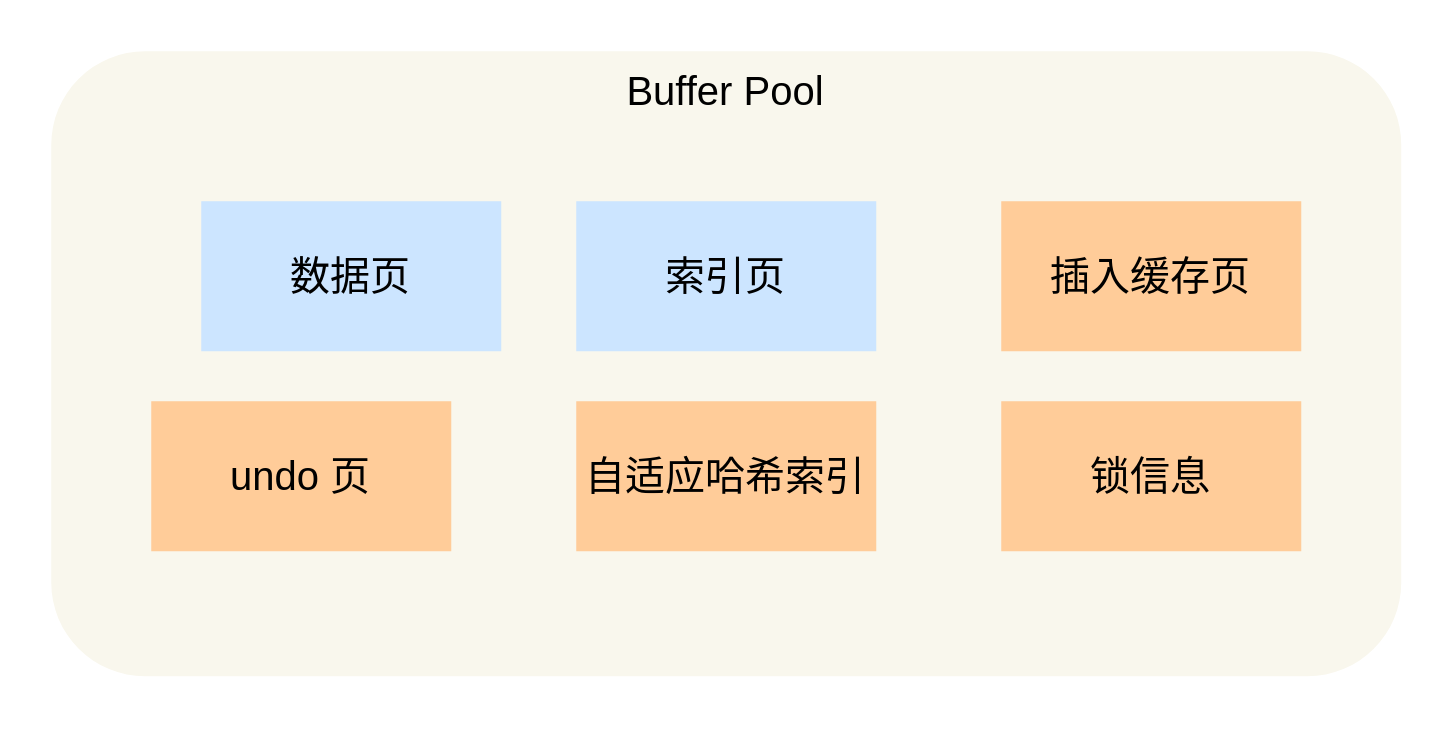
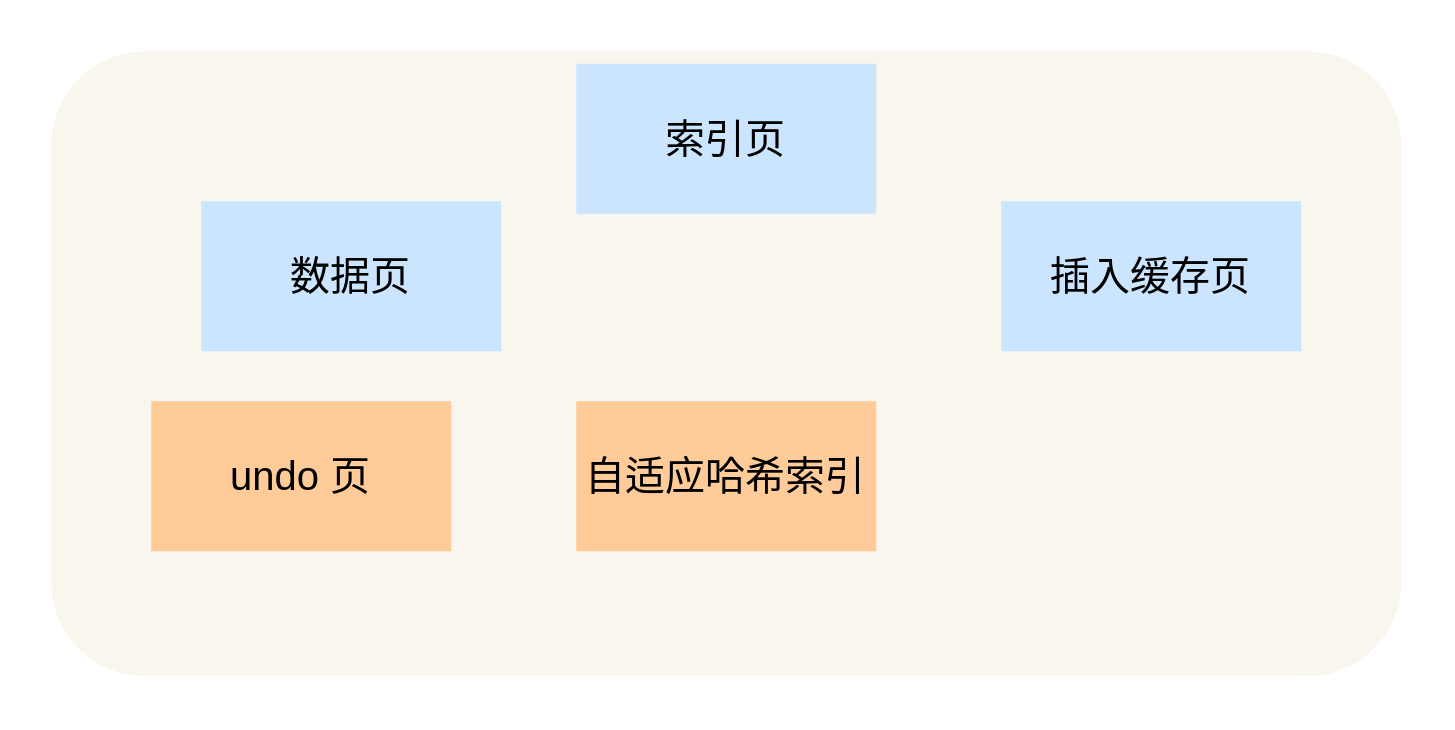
  <mxCell id="0" />
  <mxCell id="1" parent="0" />
  <mxCell id="2" value="Buffer Pool" style="rounded=1;whiteSpace=wrap;html=1;verticalAlign=top;fontSize=16;fillColor=#f9f7ed;strokeColor=none;" vertex="1" parent="1"><mxGeometry x="20" y="20" width="540" height="250" as="geometry" /></mxCell>
  <mxCell id="3" value="数据页" style="rounded=0;whiteSpace=wrap;html=1;fontSize=16;fillColor=#cce5ff;strokeColor=none;" vertex="1" parent="1"><mxGeometry x="80" y="80" width="120" height="60" as="geometry" /></mxCell>
- <mxCell id="4" value="索引页" style="rounded=0;whiteSpace=wrap;html=1;fontSize=16;fillColor=#cce5ff;strokeColor=none;" vertex="1" parent="1"><mxGeometry x="230" y="80" width="120" height="60" as="geometry" /></mxCell>
- <mxCell id="5" value="插入缓存页" style="rounded=0;whiteSpace=wrap;html=1;fontSize=16;fillColor=#ffcc99;strokeColor=none;" vertex="1" parent="1"><mxGeometry x="400" y="80" width="120" height="60" as="geometry" /></mxCell>
+ <mxCell id="4" value="索引页" style="rounded=0;whiteSpace=wrap;html=1;fontSize=16;fillColor=#cce5ff;strokeColor=none;" vertex="1" parent="1"><mxGeometry x="230" y="25" width="120" height="60" as="geometry" /></mxCell>
+ <mxCell id="5" value="插入缓存页" style="rounded=0;whiteSpace=wrap;html=1;fontSize=16;fillColor=#cce5ff;strokeColor=none;" vertex="1" parent="1"><mxGeometry x="400" y="80" width="120" height="60" as="geometry" /></mxCell>
  <mxCell id="6" value="undo 页" style="rounded=0;whiteSpace=wrap;html=1;fontSize=16;fillColor=#ffcc99;strokeColor=none;" vertex="1" parent="1"><mxGeometry x="60" y="160" width="120" height="60" as="geometry" /></mxCell>
  <mxCell id="7" value="&lt;font face=&quot;helvetica neue, helvetica, arial, sans-serif&quot;&gt;自适应哈希索引&lt;/font&gt;" style="rounded=0;whiteSpace=wrap;html=1;fontSize=16;fillColor=#ffcc99;strokeColor=none;" vertex="1" parent="1"><mxGeometry x="230" y="160" width="120" height="60" as="geometry" /></mxCell>
- <mxCell id="8" value="&lt;font face=&quot;helvetica neue, helvetica, arial, sans-serif&quot;&gt;锁信息&lt;/font&gt;" style="rounded=0;whiteSpace=wrap;html=1;fontSize=16;fillColor=#ffcc99;strokeColor=none;" vertex="1" parent="1"><mxGeometry x="400" y="160" width="120" height="60" as="geometry" /></mxCell>
